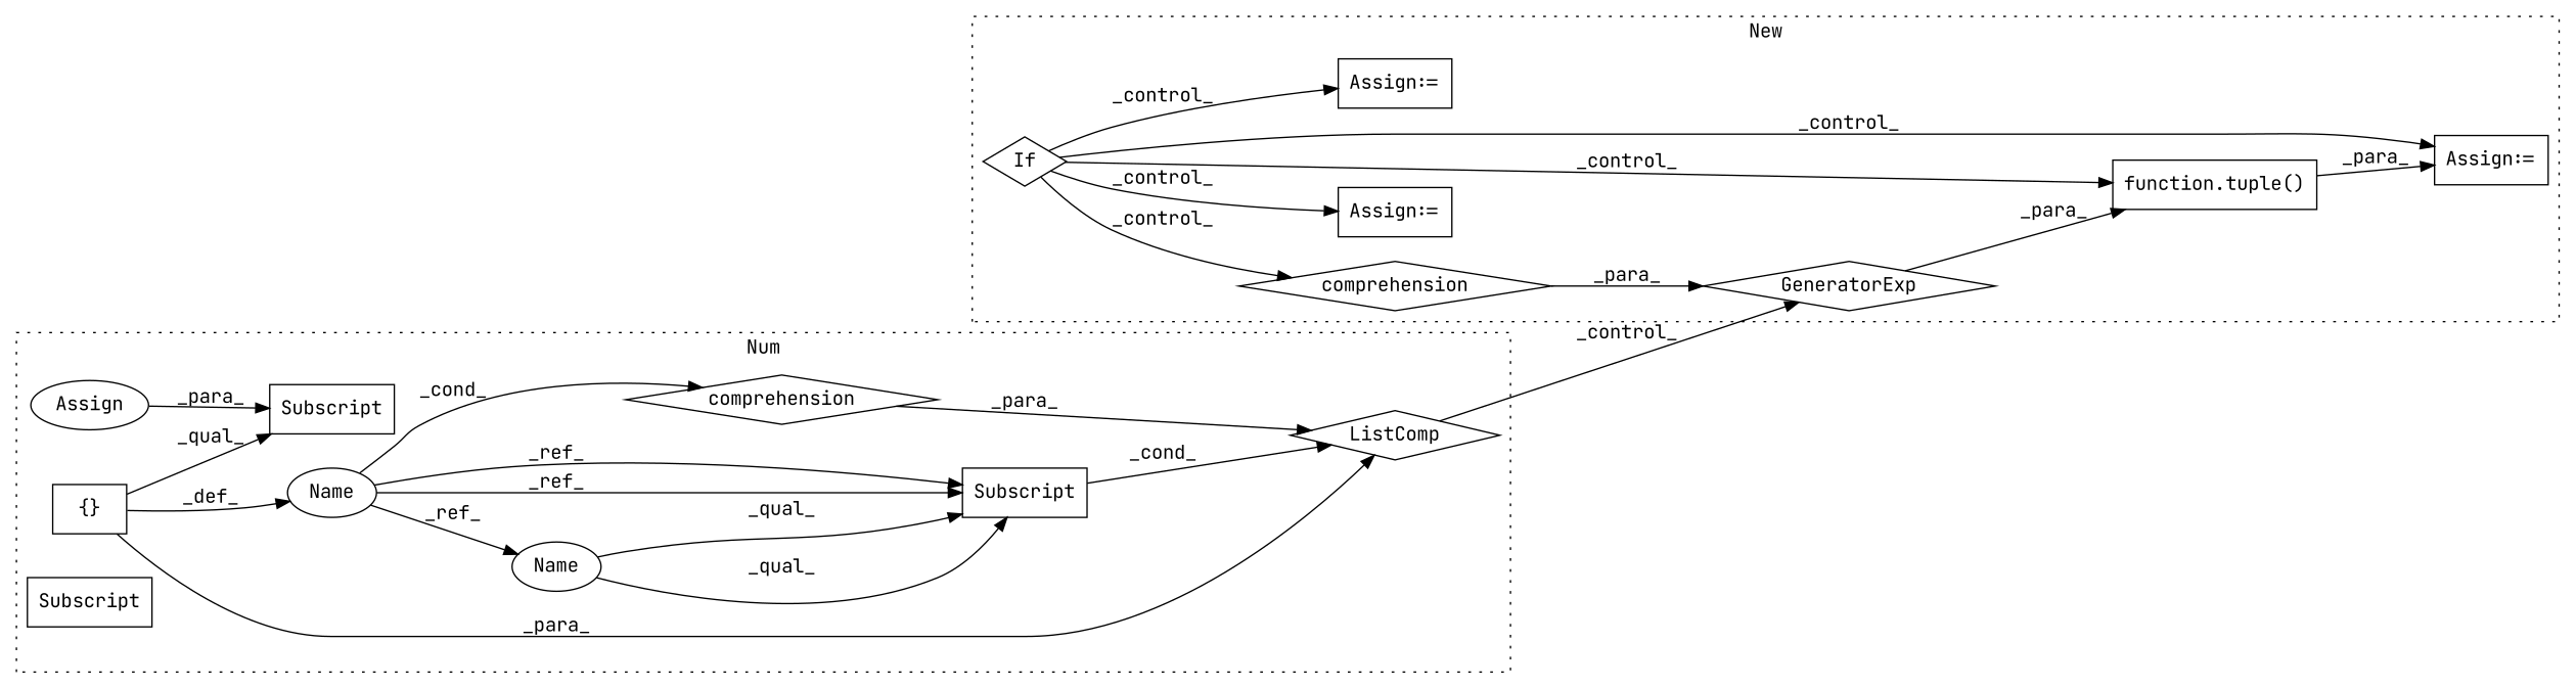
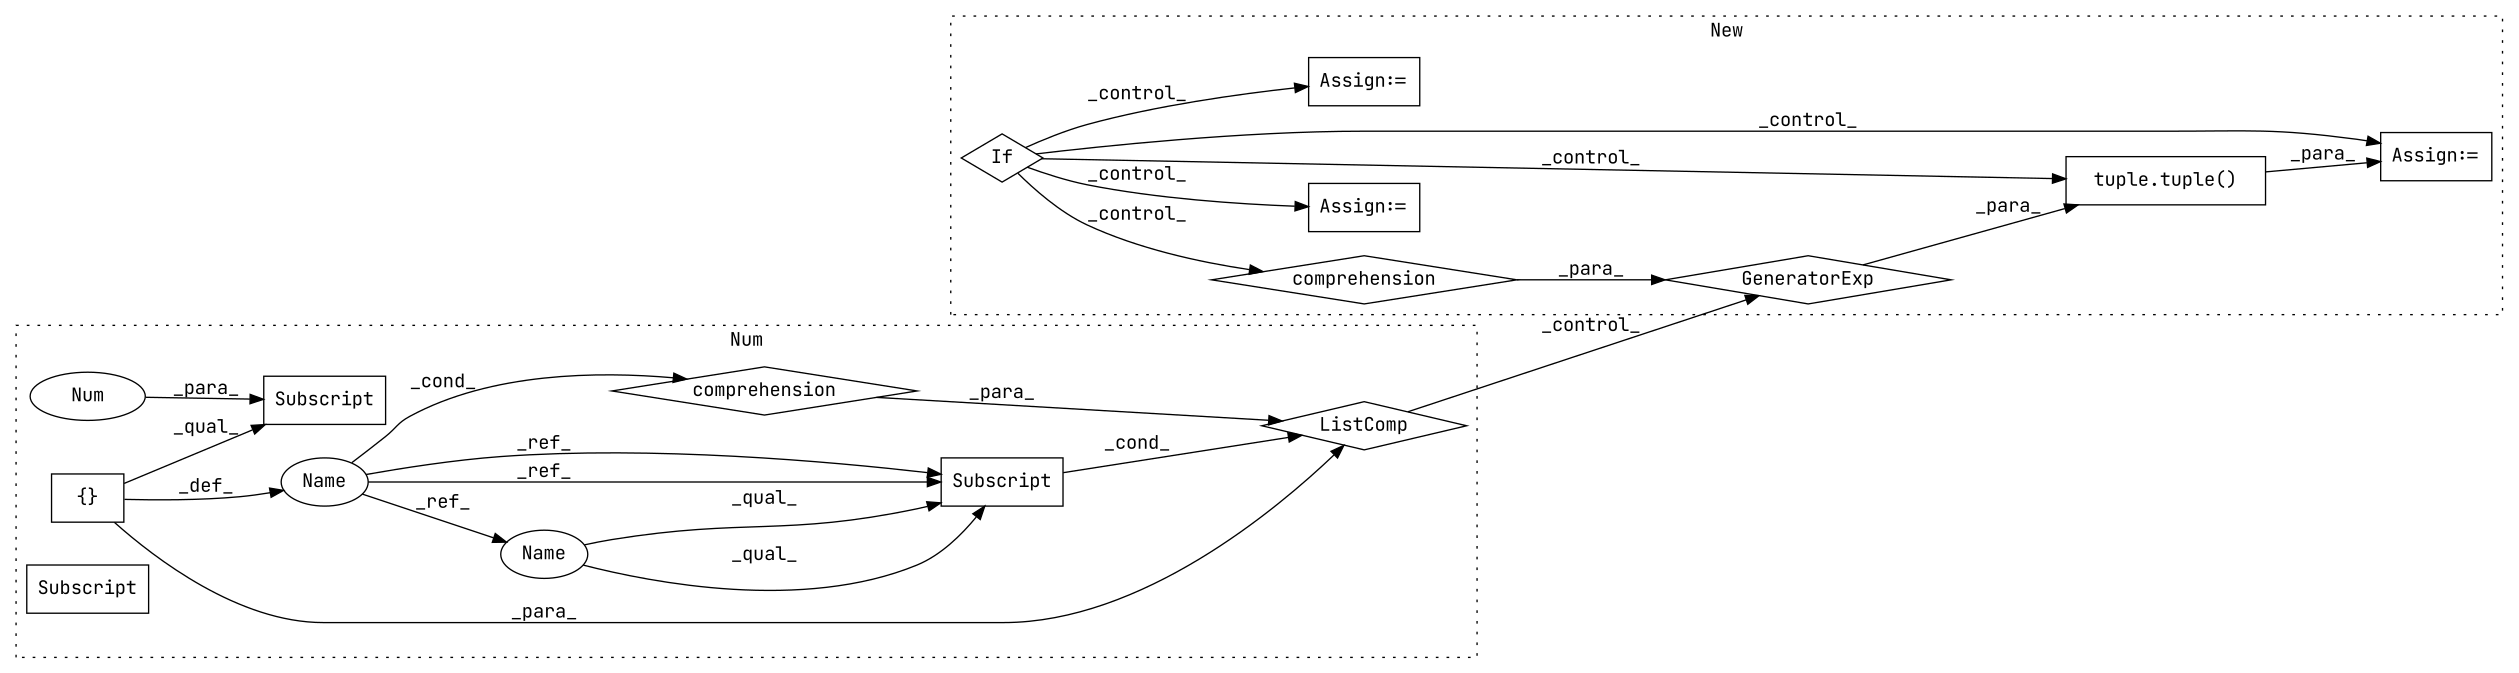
  digraph {
    fontname="JetBrains Mono"
    rankdir=LR
    node [a=63 fontname="JetBrains Mono" l=3 s="4088,0" shape=box]
    edge [fontname="JetBrains Mono"]
    n1 [l="14,0" label=Subscript s="3944,0"]
-   n2 [a=76 l=1 label=Assign s=3956 shape=ellipse]
+   n2 [a=76 l=1 label=Num s=3956 shape=ellipse]
    n3 [a=59 l="2,1" label="{}" s="3498,3498"]
    n4 [a=45 label=comprehension s=4098 shape=diamond]
    n5 [a=106 l=37 label=ListComp s=4087 shape=diamond]
    n6 [a=87 l=6 label=Name s=4102 shape=ellipse]
    n7 [l="9,0" label=Subscript]
    n8 [a=87 l=6 label=Name s=4088 shape=ellipse]
    n9 [l="9,0" label=Subscript]
    n10 [a=55 l=8 label=GeneratorExp s=3839 shape=diamond]
    n11 [a=45 label=comprehension s=3855 shape=diamond]
    n12 [a=96 label=If s=3739 shape=diamond]
    n13 [a=68 label="Assign:=" s=4029]
-   n14 [a=75 l="6,31" label="function.tuple()" s="3833,3847"]
+   n14 [a=75 l="6,31" label="tuple.tuple()" s="3833,3847"]
    n15 [a=68 label="Assign:=" s=3830]
    n16 [a=68 label="Assign:=" s=3789]
    subgraph cluster_1 {
      label=Num
      style=dotted
      n1
      n2
      n3
      n4
      n5
      n6
      n7
      n8
      n9
    }
    subgraph cluster_2 {
      label=New
      style=dotted
      n10
      n11
      n12
      n13
      n14
      n15
      n16
    }
    n2 -> n1 [label=_para_]
    n3 -> n1 [label=_qual_]
    n3 -> n5 [label=_para_]
    n3 -> n6 [label=_def_]
    n4 -> n5 [label=_para_]
    n5 -> n10 [label=_control_]
    n6 -> n4 [label=_cond_]
    n6 -> n8 [label=_ref_]
    n6 -> n9 [label=_ref_]
    n6 -> n9 [label=_ref_]
    n8 -> n9 [label=_qual_]
    n8 -> n9 [label=_qual_]
    n9 -> n5 [label=_cond_]
    n10 -> n14 [label=_para_]
    n11 -> n10 [label=_para_]
    n12 -> n11 [label=_control_]
    n12 -> n13 [label=_control_]
    n12 -> n14 [label=_control_]
    n12 -> n15 [label=_control_]
    n12 -> n16 [label=_control_]
    n14 -> n15 [label=_para_]
  }
